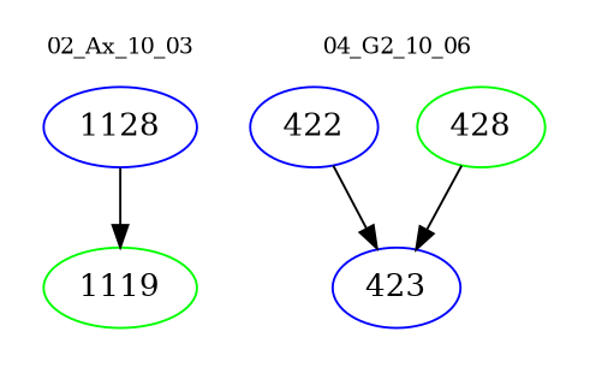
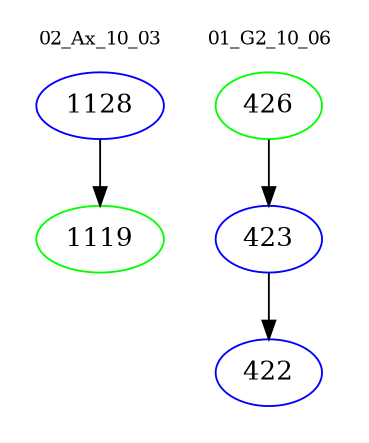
  digraph {
    node [color=blue]
    edge [color=black]
    n1 [label=1128]
    n2 [color=green label=1119]
-   n3 [color=green label=428]
+   n3 [color=green label=426]
    n4 [label=423]
    n5 [label=422]
    subgraph cluster_1 {
      color=white
      fontsize=10
      label="02_Ax_10_03"
      n1
      n2
    }
    subgraph cluster_2 {
      color=white
      fontsize=10
-     label="04_G2_10_06"
+     label="01_G2_10_06"
      n3
      n4
      n5
    }
    n1 -> n2
    n3 -> n4
-   n5 -> n4
+   n4 -> n5
  }
